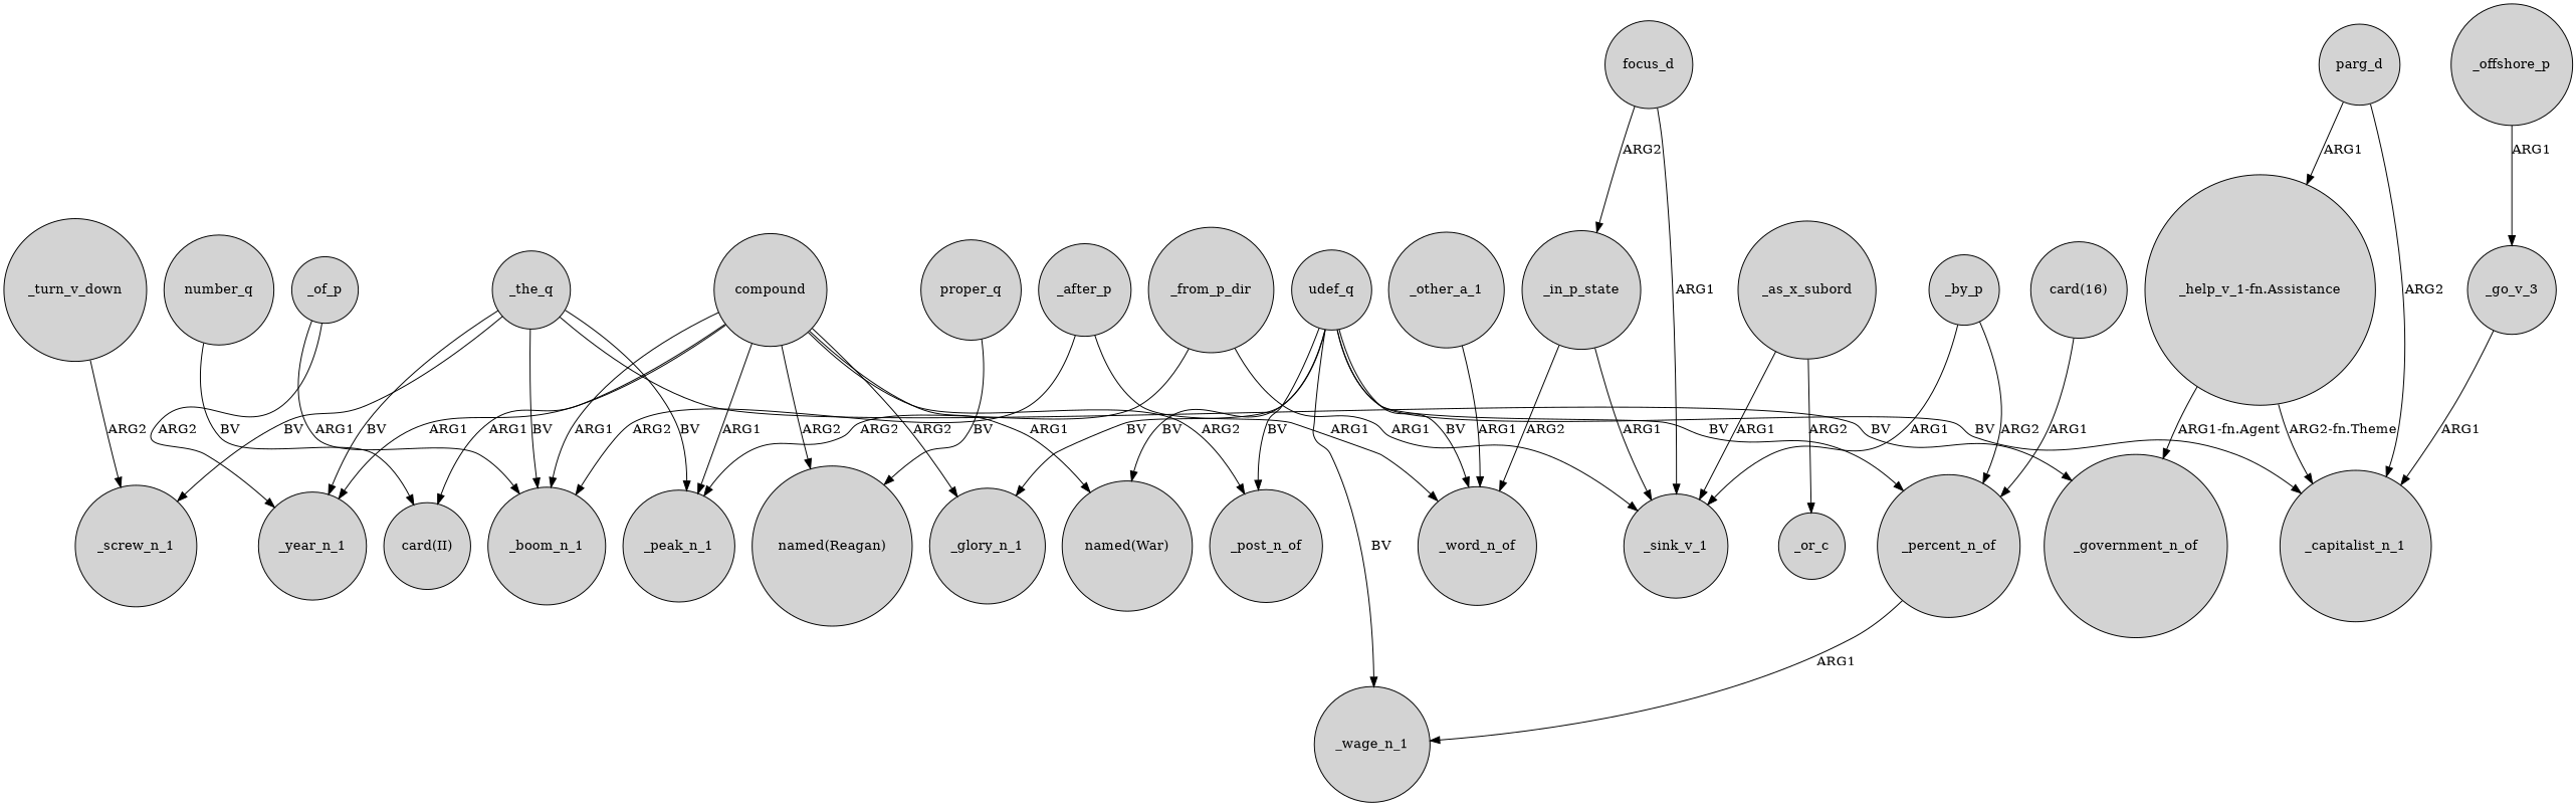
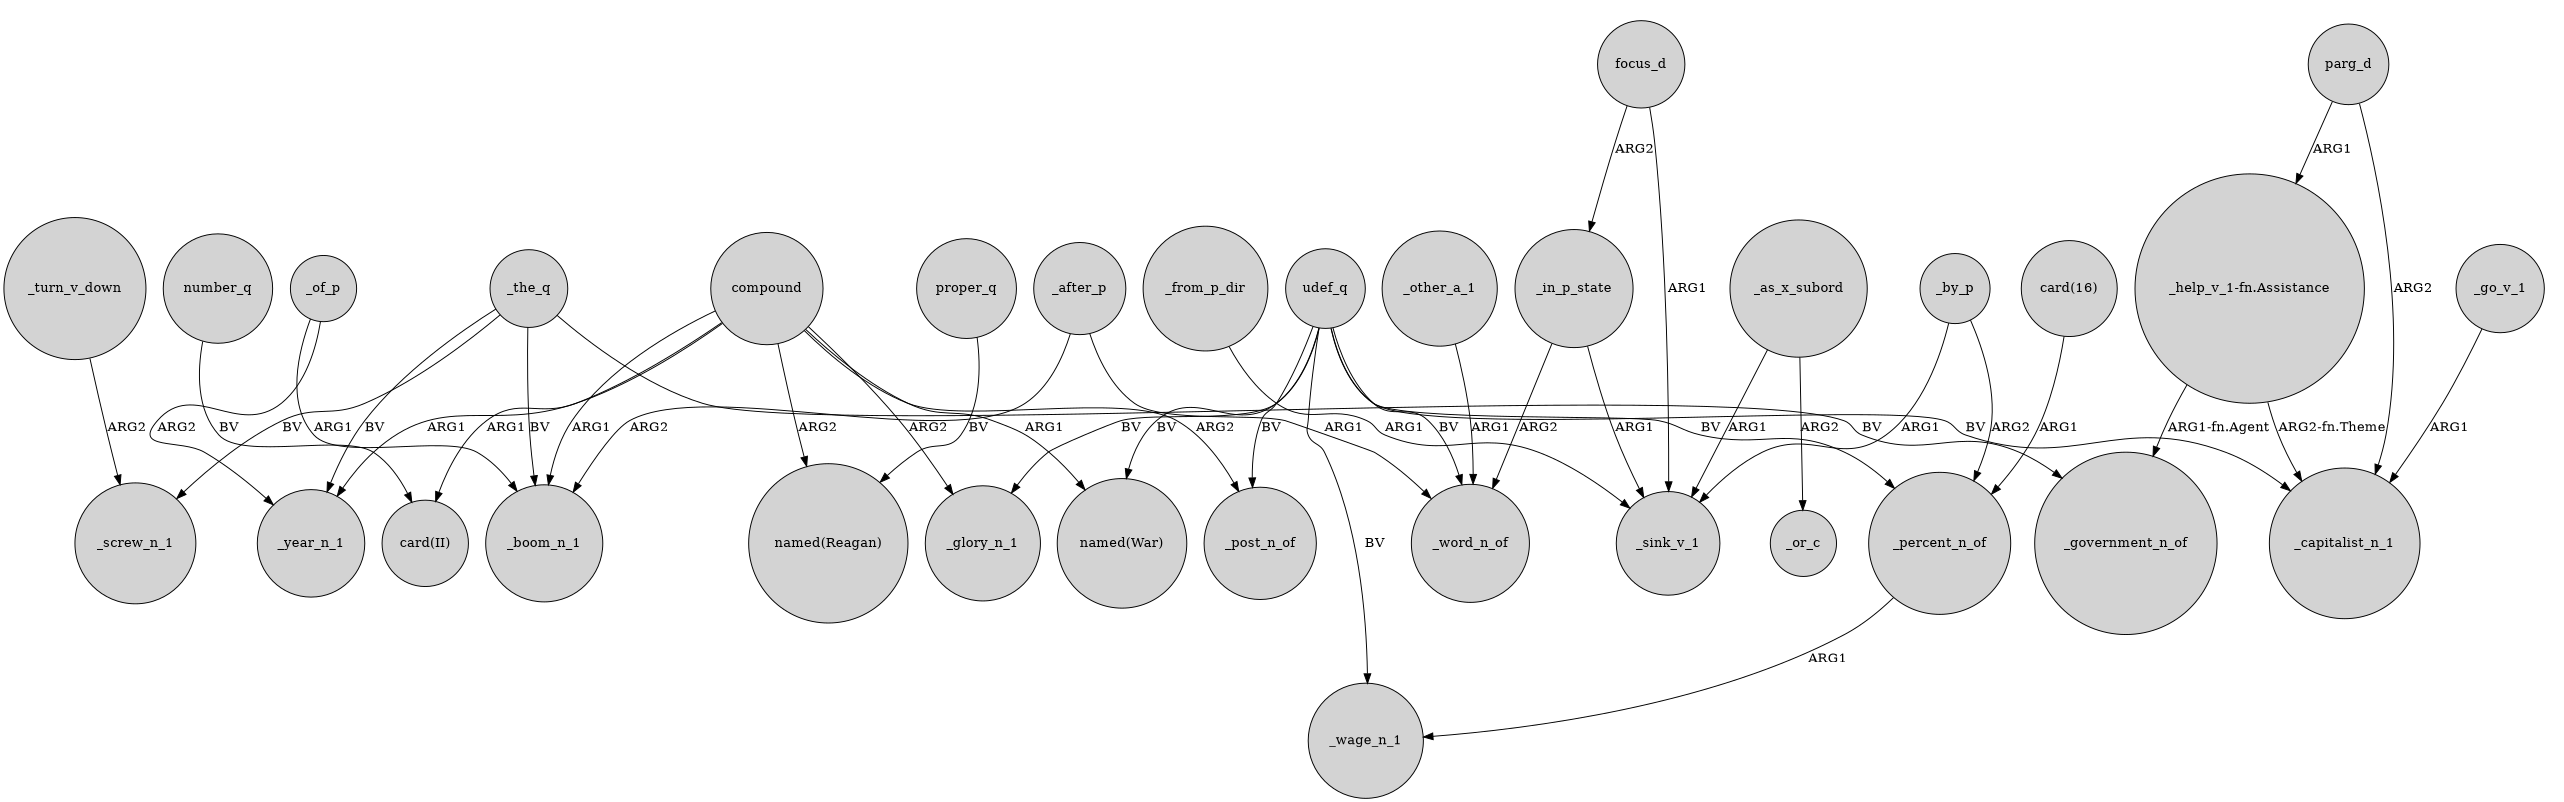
  digraph {
    node [shape=circle style=filled]
    _the_q
    _boom_n_1
    _screw_n_1
    _year_n_1
    _government_n_of
-   _peak_n_1
    _turn_v_down
    compound
    "card(II)"
    _post_n_of
    "named(War)"
    _glory_n_1
    "named(Reagan)"
    _from_p_dir
    _sink_v_1
    udef_q
    _capitalist_n_1
    _wage_n_1
    _word_n_of
    _percent_n_of
-   _go_v_1 [label=_go_v_3]
+   _go_v_1
    "_help_v_1-fn.Assistance"
    _of_p
    focus_d
    _in_p_state
    _as_x_subord
    _or_c
    _by_p
    "card(16)"
-   _offshore_p
    proper_q
    number_q
    _after_p
    parg_d
    _other_a_1
    _the_q -> _boom_n_1 [label=BV]
    _the_q -> _screw_n_1 [label=BV]
    _the_q -> _year_n_1 [label=BV]
    _the_q -> _government_n_of [label=BV]
-   _the_q -> _peak_n_1 [label=BV]
    _turn_v_down -> _screw_n_1 [label=ARG2]
    compound -> _boom_n_1 [label=ARG1]
    compound -> _year_n_1 [label=ARG1]
-   compound -> _peak_n_1 [label=ARG1]
    compound -> "card(II)" [label=ARG1]
    compound -> _post_n_of [label=ARG2]
    compound -> "named(War)" [label=ARG1]
    compound -> _glory_n_1 [label=ARG2]
    compound -> "named(Reagan)" [label=ARG2]
-   _from_p_dir -> _peak_n_1 [label=ARG2]
    _from_p_dir -> _sink_v_1 [label=ARG1]
    udef_q -> _post_n_of [label=BV]
    udef_q -> "named(War)" [label=BV]
    udef_q -> _glory_n_1 [label=BV]
    udef_q -> _capitalist_n_1 [label=BV]
    udef_q -> _wage_n_1 [label=BV]
    udef_q -> _word_n_of [label=BV]
    udef_q -> _percent_n_of [label=BV]
    _percent_n_of -> _wage_n_1 [label=ARG1]
    _go_v_1 -> _capitalist_n_1 [label=ARG1]
    "_help_v_1-fn.Assistance" -> _government_n_of [label="ARG1-fn.Agent"]
    "_help_v_1-fn.Assistance" -> _capitalist_n_1 [label="ARG2-fn.Theme"]
    _of_p -> _boom_n_1 [label=ARG1]
    _of_p -> _year_n_1 [label=ARG2]
    focus_d -> _sink_v_1 [label=ARG1]
    focus_d -> _in_p_state [label=ARG2]
    _in_p_state -> _sink_v_1 [label=ARG1]
    _in_p_state -> _word_n_of [label=ARG2]
    _as_x_subord -> _sink_v_1 [label=ARG1]
    _as_x_subord -> _or_c [label=ARG2]
    _by_p -> _sink_v_1 [label=ARG1]
    _by_p -> _percent_n_of [label=ARG2]
    "card(16)" -> _percent_n_of [label=ARG1]
-   _offshore_p -> _go_v_1 [label=ARG1]
    proper_q -> "named(Reagan)" [label=BV]
    number_q -> "card(II)" [label=BV]
    _after_p -> _boom_n_1 [label=ARG2]
    _after_p -> _word_n_of [label=ARG1]
    parg_d -> _capitalist_n_1 [label=ARG2]
    parg_d -> "_help_v_1-fn.Assistance" [label=ARG1]
    _other_a_1 -> _word_n_of [label=ARG1]
  }
